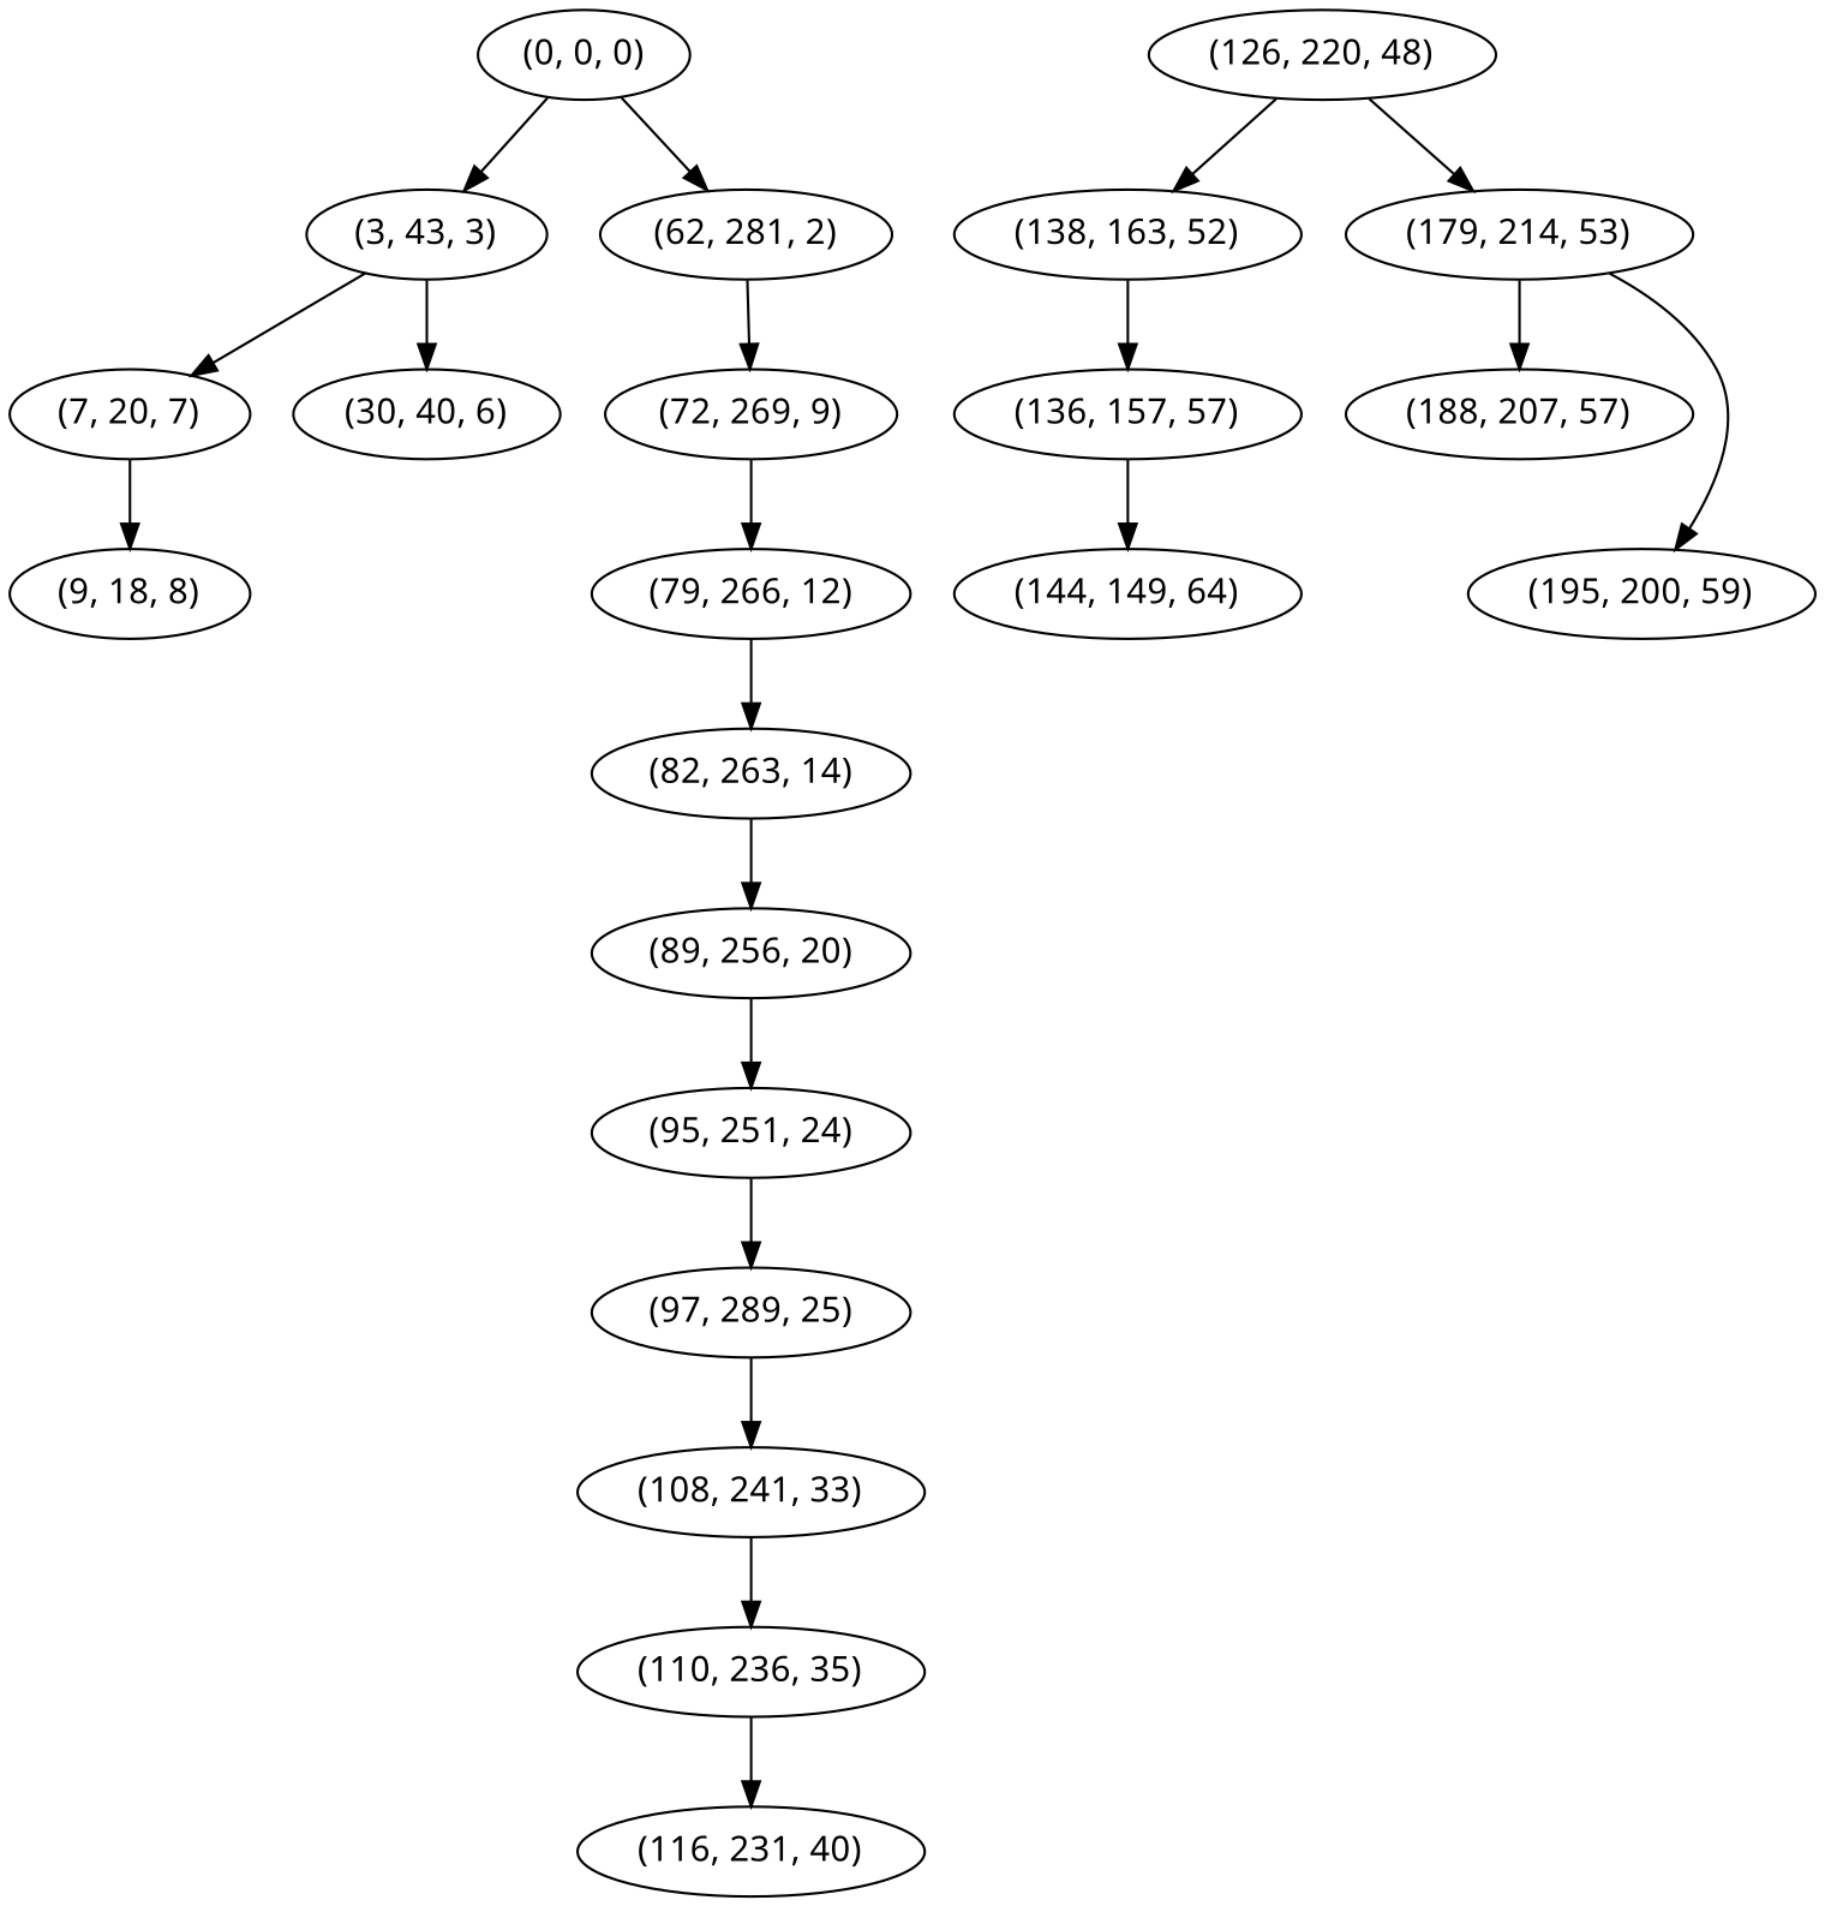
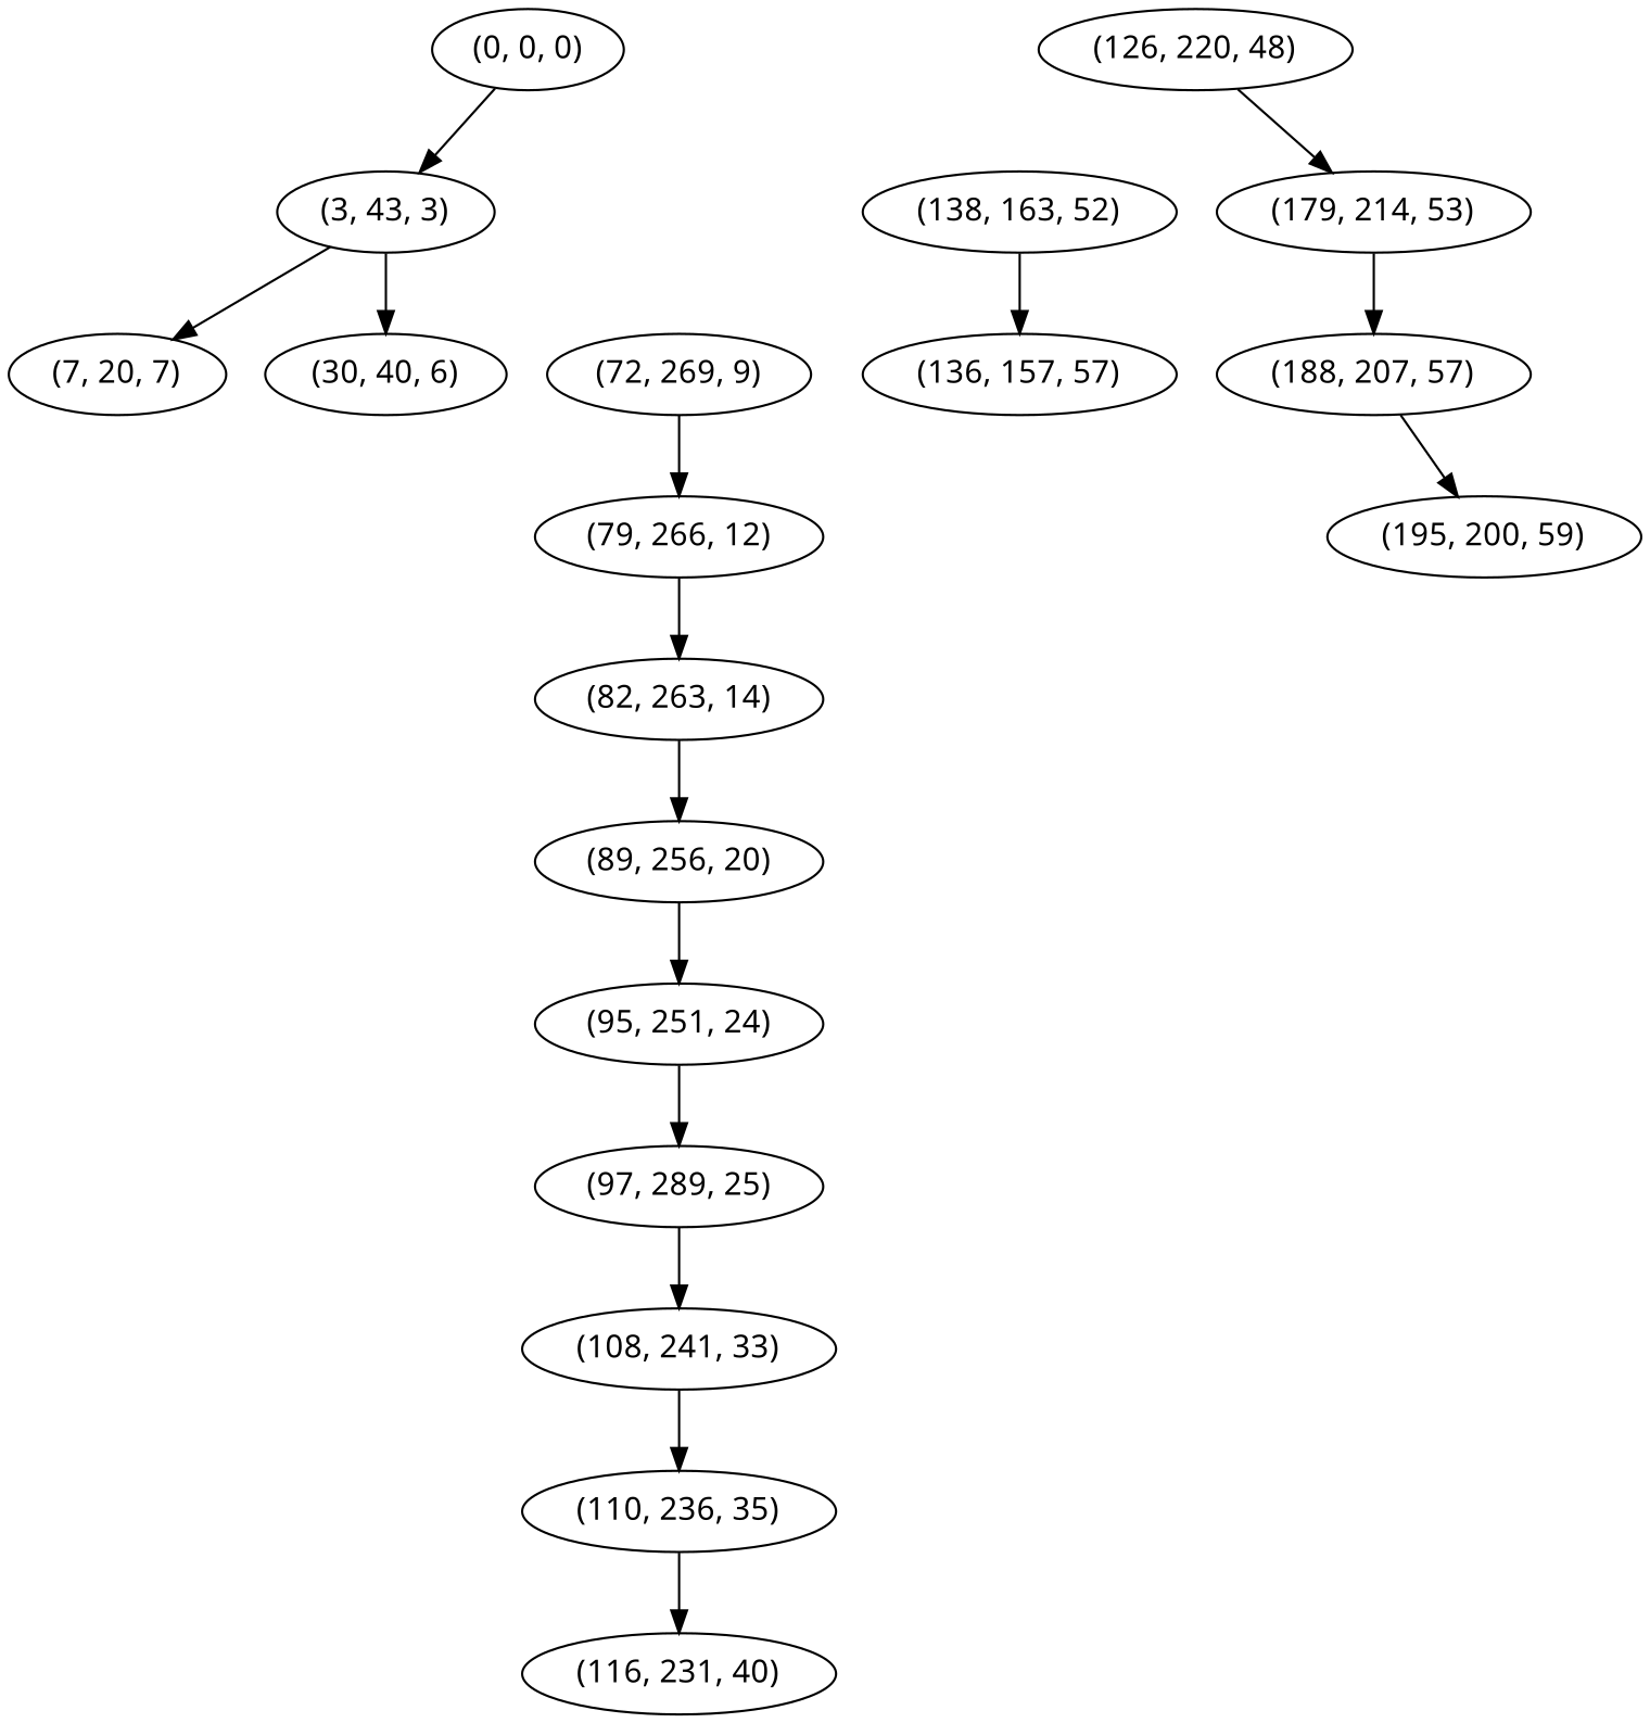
  digraph {
    fontname="Noto Sans"
    node [fontname="Noto Sans"]
    edge [fontname="Noto Sans"]
    "(0, 0, 0)"
    "(3, 43, 3)"
-   "(62, 281, 2)"
    "(7, 20, 7)"
    "(30, 40, 6)"
    "(72, 269, 9)"
-   "(9, 18, 8)"
    "(79, 266, 12)"
    "(82, 263, 14)"
    "(89, 256, 20)"
    "(95, 251, 24)"
    n12 [label="(97, 289, 25)"]
    "(108, 241, 33)"
    "(110, 236, 35)"
    "(116, 231, 40)"
    n16 [label="(138, 163, 52)"]
    "(126, 220, 48)"
    "(179, 214, 53)"
    "(136, 157, 57)"
    "(188, 207, 57)"
-   "(144, 149, 64)"
    "(195, 200, 59)"
    "(0, 0, 0)" -> "(3, 43, 3)"
-   "(0, 0, 0)" -> "(62, 281, 2)"
    "(3, 43, 3)" -> "(7, 20, 7)"
    "(3, 43, 3)" -> "(30, 40, 6)"
-   "(62, 281, 2)" -> "(72, 269, 9)"
-   "(7, 20, 7)" -> "(9, 18, 8)"
    "(72, 269, 9)" -> "(79, 266, 12)"
    "(79, 266, 12)" -> "(82, 263, 14)"
    "(82, 263, 14)" -> "(89, 256, 20)"
    "(89, 256, 20)" -> "(95, 251, 24)"
    "(95, 251, 24)" -> n12
    n12 -> "(108, 241, 33)"
    "(108, 241, 33)" -> "(110, 236, 35)"
    "(110, 236, 35)" -> "(116, 231, 40)"
    n16 -> "(136, 157, 57)"
-   "(126, 220, 48)" -> n16
    "(126, 220, 48)" -> "(179, 214, 53)"
    "(179, 214, 53)" -> "(188, 207, 57)"
-   "(136, 157, 57)" -> "(144, 149, 64)"
-   "(179, 214, 53)" -> "(195, 200, 59)"
+   "(188, 207, 57)" -> "(195, 200, 59)"
  }
